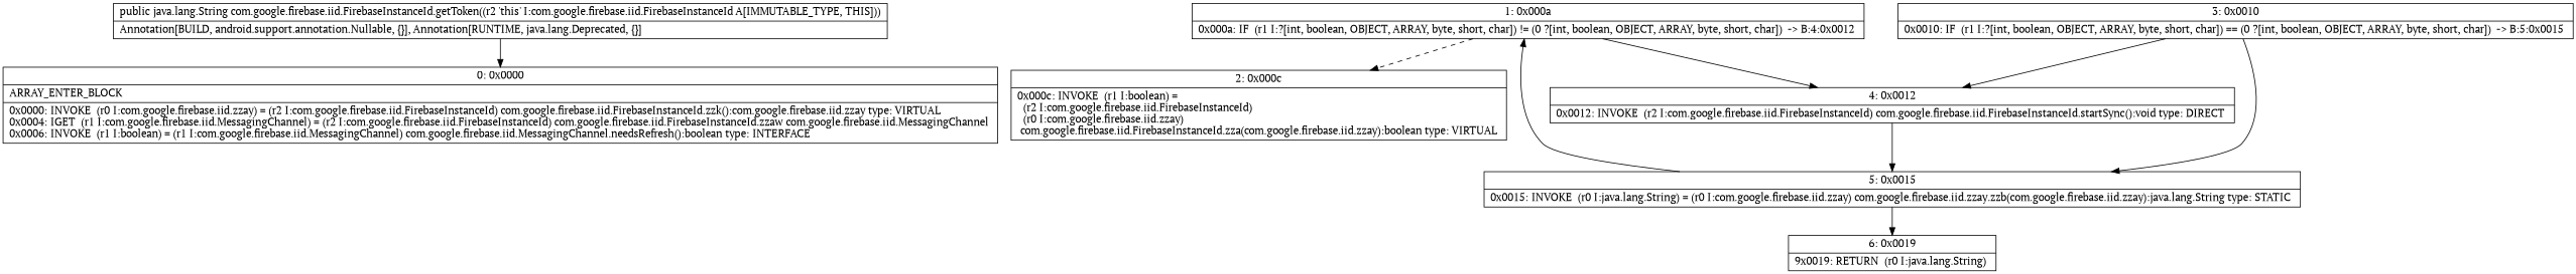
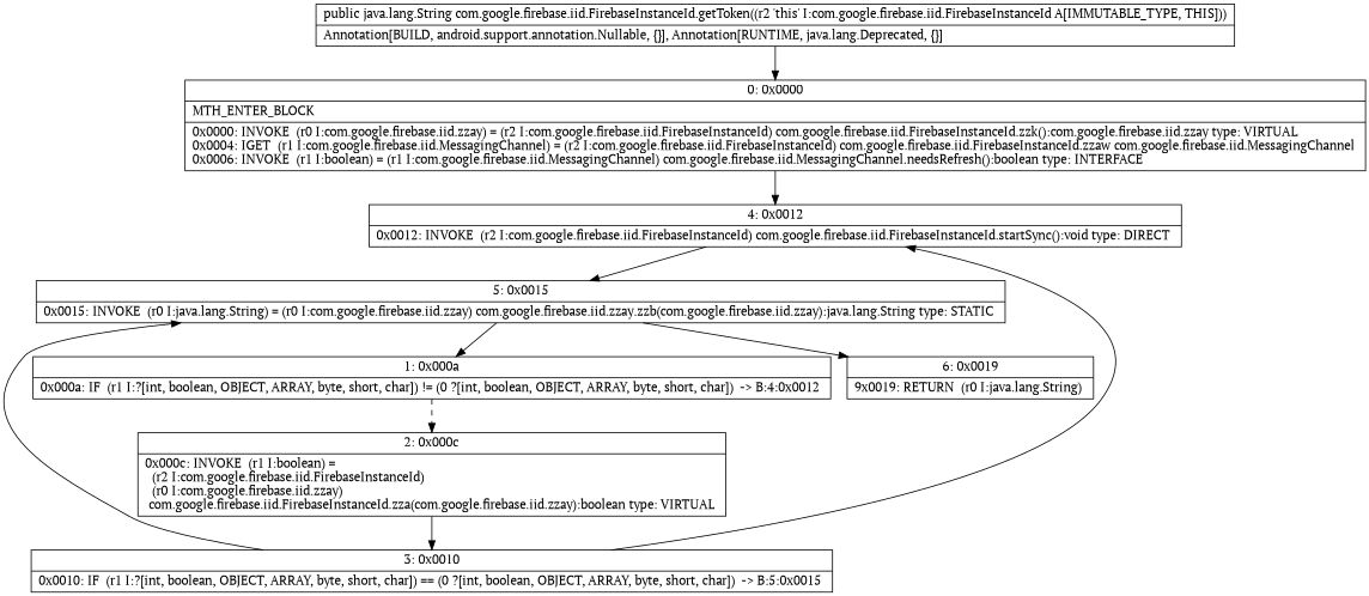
  digraph {
    fontname="PT Serif"
    node [fontname="PT Serif" shape=record]
    edge [fontname="PT Serif"]
-   n1 [label="{0\:\ 0x0000|ARRAY_ENTER_BLOCK\l|0x0000: INVOKE  (r0 I:com.google.firebase.iid.zzay) = (r2 I:com.google.firebase.iid.FirebaseInstanceId) com.google.firebase.iid.FirebaseInstanceId.zzk():com.google.firebase.iid.zzay type: VIRTUAL \l0x0004: IGET  (r1 I:com.google.firebase.iid.MessagingChannel) = (r2 I:com.google.firebase.iid.FirebaseInstanceId) com.google.firebase.iid.FirebaseInstanceId.zzaw com.google.firebase.iid.MessagingChannel \l0x0006: INVOKE  (r1 I:boolean) = (r1 I:com.google.firebase.iid.MessagingChannel) com.google.firebase.iid.MessagingChannel.needsRefresh():boolean type: INTERFACE \l}"]
+   n1 [label="{0\:\ 0x0000|MTH_ENTER_BLOCK\l|0x0000: INVOKE  (r0 I:com.google.firebase.iid.zzay) = (r2 I:com.google.firebase.iid.FirebaseInstanceId) com.google.firebase.iid.FirebaseInstanceId.zzk():com.google.firebase.iid.zzay type: VIRTUAL \l0x0004: IGET  (r1 I:com.google.firebase.iid.MessagingChannel) = (r2 I:com.google.firebase.iid.FirebaseInstanceId) com.google.firebase.iid.FirebaseInstanceId.zzaw com.google.firebase.iid.MessagingChannel \l0x0006: INVOKE  (r1 I:boolean) = (r1 I:com.google.firebase.iid.MessagingChannel) com.google.firebase.iid.MessagingChannel.needsRefresh():boolean type: INTERFACE \l}"]
    n2 [label="{1\:\ 0x000a|0x000a: IF  (r1 I:?[int, boolean, OBJECT, ARRAY, byte, short, char]) != (0 ?[int, boolean, OBJECT, ARRAY, byte, short, char])  \-\> B:4:0x0012 \l}"]
    n3 [label="{2\:\ 0x000c|0x000c: INVOKE  (r1 I:boolean) = \l  (r2 I:com.google.firebase.iid.FirebaseInstanceId)\l  (r0 I:com.google.firebase.iid.zzay)\l com.google.firebase.iid.FirebaseInstanceId.zza(com.google.firebase.iid.zzay):boolean type: VIRTUAL \l}"]
    n4 [label="{4\:\ 0x0012|0x0012: INVOKE  (r2 I:com.google.firebase.iid.FirebaseInstanceId) com.google.firebase.iid.FirebaseInstanceId.startSync():void type: DIRECT \l}"]
    n5 [label="{3\:\ 0x0010|0x0010: IF  (r1 I:?[int, boolean, OBJECT, ARRAY, byte, short, char]) == (0 ?[int, boolean, OBJECT, ARRAY, byte, short, char])  \-\> B:5:0x0015 \l}"]
    n6 [label="{5\:\ 0x0015|0x0015: INVOKE  (r0 I:java.lang.String) = (r0 I:com.google.firebase.iid.zzay) com.google.firebase.iid.zzay.zzb(com.google.firebase.iid.zzay):java.lang.String type: STATIC \l}"]
    n7 [label="{6\:\ 0x0019|9x0019: RETURN  (r0 I:java.lang.String) \l}"]
    n8 [label="{public java.lang.String com.google.firebase.iid.FirebaseInstanceId.getToken((r2 'this' I:com.google.firebase.iid.FirebaseInstanceId A[IMMUTABLE_TYPE, THIS]))  | Annotation[BUILD, android.support.annotation.Nullable, \{\}], Annotation[RUNTIME, java.lang.Deprecated, \{\}]\l}"]
    n2 -> n3 [style=dashed]
-   n2 -> n4
+   n1 -> n4
+   n3 -> n5
    n4 -> n6
    n5 -> n4 [style=solid]
    n5 -> n6
    n6 -> n2
    n6 -> n7
    n8 -> n1
  }
